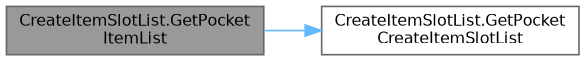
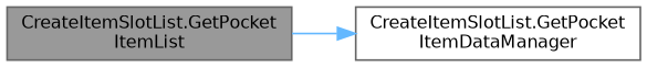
  digraph {
    rankdir=LR
    node [fontname=Helvetica fontsize=10 shape=box style=filled]
    n1 [color=gray40 fillcolor=grey60 fontcolor=black height=0.2 label="CreateItemSlotList.GetPocket\lItemList" width=0.4]
-   n2 [color=grey40 fillcolor=white height=0.2 label="CreateItemSlotList.GetPocket\lCreateItemSlotList" width=0.4]
+   n2 [color=grey40 fillcolor=white height=0.2 label="CreateItemSlotList.GetPocket\lItemDataManager" width=0.4]
    n1 -> n2 [color=steelblue1 fontname=Helvetica fontsize=10 labelfontname=Helvetica labelfontsize=10 style=solid]
  }
